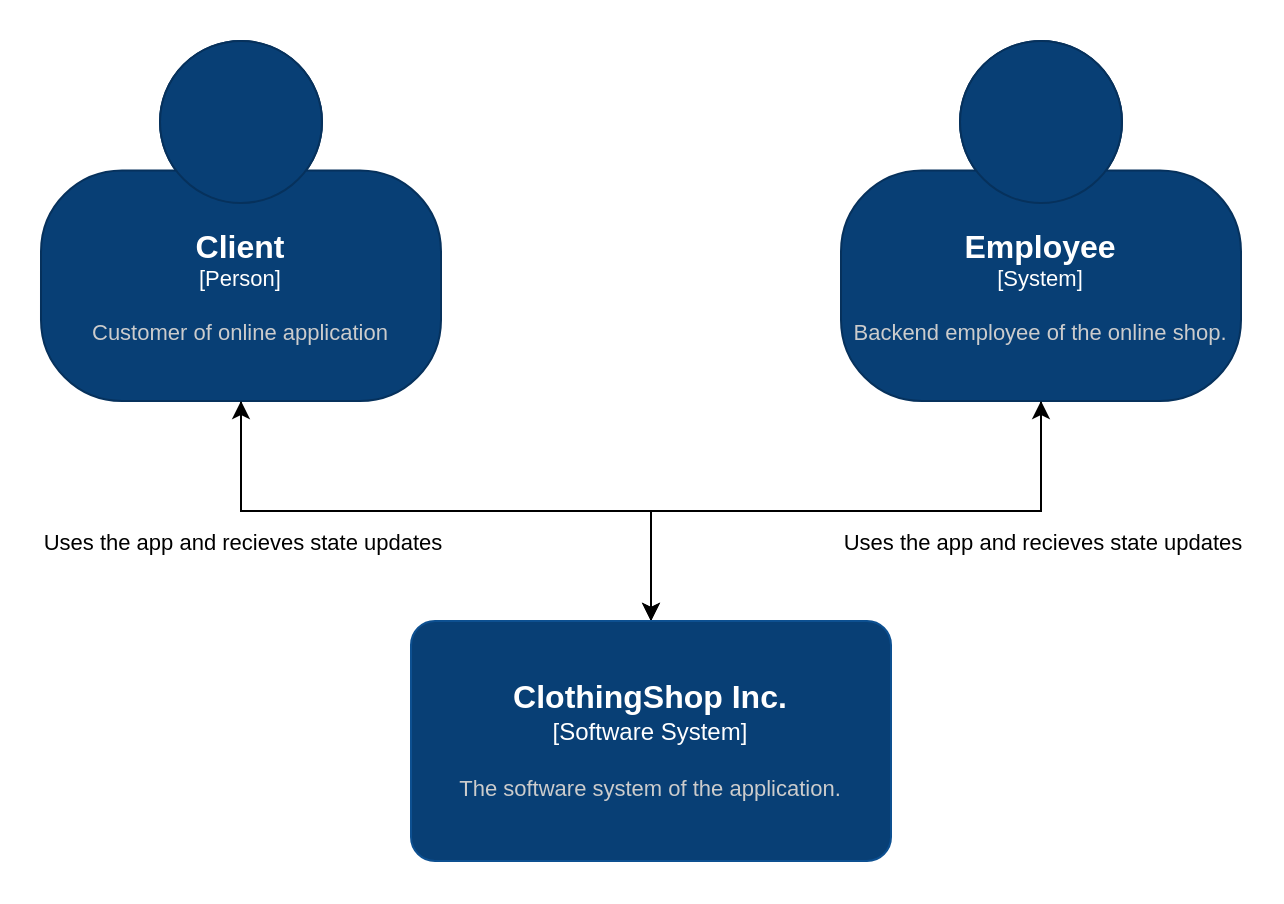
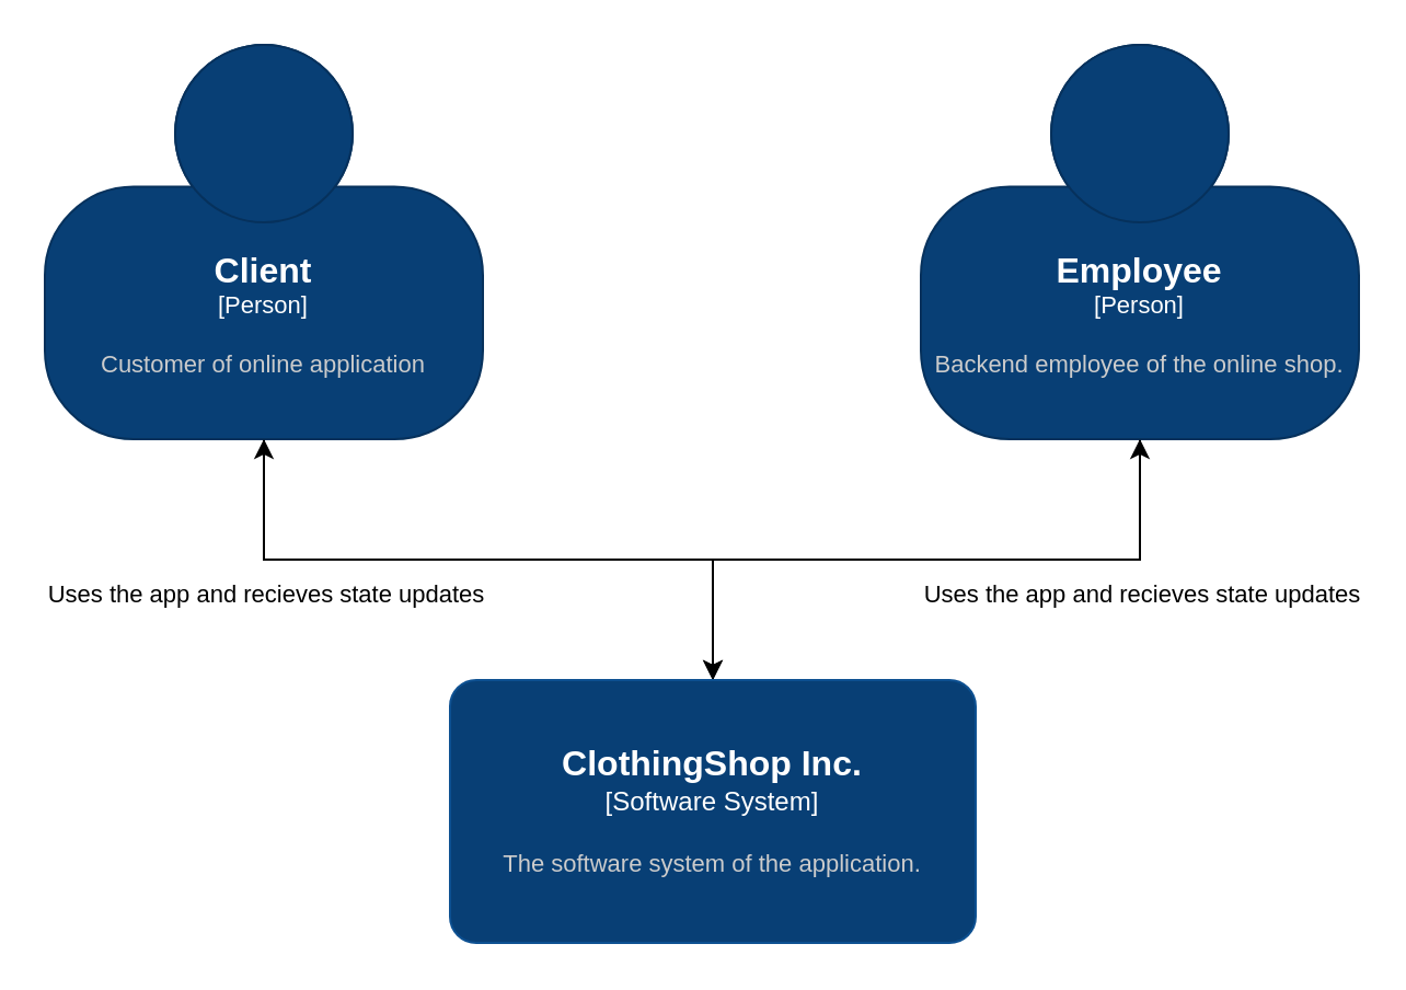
  <mxCell id="0" />
  <mxCell id="1" parent="0" />
  <mxCell id="2" style="edgeStyle=orthogonalEdgeStyle;rounded=0;orthogonalLoop=1;jettySize=auto;html=1;exitX=0.5;exitY=1;exitDx=0;exitDy=0;exitPerimeter=0;entryX=0.5;entryY=0;entryDx=0;entryDy=0;entryPerimeter=0;" parent="1" source="3" target="9" edge="1"><mxGeometry relative="1" as="geometry" /></mxCell>
- <mxCell id="3" value="&lt;font style=&quot;font-size: 16px&quot;&gt;&lt;b&gt;Employee&lt;/b&gt;&lt;/font&gt;&lt;div&gt;[System]&lt;/div&gt;&lt;br&gt;&lt;div&gt;&lt;font style=&quot;font-size: 11px&quot;&gt;&lt;font color=&quot;#cccccc&quot;&gt;Backend employee of the online shop.&lt;/font&gt;&lt;/div&gt;" style="html=1;fontSize=11;dashed=0;whiteSpace=wrap;fillColor=#083F75;strokeColor=#06315C;fontColor=#ffffff;shape=mxgraph.c4.person2;align=center;metaEdit=1;points=[[0.5,0,0],[1,0.5,0],[1,0.75,0],[0.75,1,0],[0.5,1,0],[0.25,1,0],[0,0.75,0],[0,0.5,0]];resizable=0;" parent="1" vertex="1"><mxGeometry x="420" y="20" width="200" height="180" as="geometry" /></mxCell>
+ <mxCell id="3" value="&lt;font style=&quot;font-size: 16px&quot;&gt;&lt;b&gt;Employee&lt;/b&gt;&lt;/font&gt;&lt;div&gt;[Person]&lt;/div&gt;&lt;br&gt;&lt;div&gt;&lt;font style=&quot;font-size: 11px&quot;&gt;&lt;font color=&quot;#cccccc&quot;&gt;Backend employee of the online shop.&lt;/font&gt;&lt;/div&gt;" style="html=1;fontSize=11;dashed=0;whiteSpace=wrap;fillColor=#083F75;strokeColor=#06315C;fontColor=#ffffff;shape=mxgraph.c4.person2;align=center;metaEdit=1;points=[[0.5,0,0],[1,0.5,0],[1,0.75,0],[0.75,1,0],[0.5,1,0],[0.25,1,0],[0,0.75,0],[0,0.5,0]];resizable=0;" parent="1" vertex="1"><mxGeometry x="420" y="20" width="200" height="180" as="geometry" /></mxCell>
  <mxCell id="4" style="edgeStyle=orthogonalEdgeStyle;rounded=0;orthogonalLoop=1;jettySize=auto;html=1;exitX=0.5;exitY=1;exitDx=0;exitDy=0;exitPerimeter=0;entryX=0.5;entryY=0;entryDx=0;entryDy=0;entryPerimeter=0;" parent="1" source="5" target="9" edge="1"><mxGeometry relative="1" as="geometry" /></mxCell>
  <mxCell id="5" value="&lt;font style=&quot;font-size: 16px&quot;&gt;&lt;b&gt;Client&lt;/b&gt;&lt;/font&gt;&lt;div&gt;[Person]&lt;/div&gt;&lt;br&gt;&lt;div&gt;&lt;font style=&quot;font-size: 11px&quot;&gt;&lt;font color=&quot;#cccccc&quot;&gt;Customer of online application&lt;/font&gt;&lt;/div&gt;" style="html=1;fontSize=11;dashed=0;whiteSpace=wrap;fillColor=#083F75;strokeColor=#06315C;fontColor=#ffffff;shape=mxgraph.c4.person2;align=center;metaEdit=1;points=[[0.5,0,0],[1,0.5,0],[1,0.75,0],[0.75,1,0],[0.5,1,0],[0.25,1,0],[0,0.75,0],[0,0.5,0]];resizable=0;" parent="1" vertex="1"><mxGeometry x="20" y="20" width="200" height="180" as="geometry" /></mxCell>
  <mxCell id="6" style="edgeStyle=orthogonalEdgeStyle;rounded=0;orthogonalLoop=1;jettySize=auto;html=1;exitX=0.5;exitY=0;exitDx=0;exitDy=0;exitPerimeter=0;entryX=0.5;entryY=1;entryDx=0;entryDy=0;entryPerimeter=0;" parent="1" source="9" target="5" edge="1"><mxGeometry relative="1" as="geometry" /></mxCell>
  <mxCell id="7" value="Uses the app and recieves state updates" style="edgeLabel;html=1;align=center;verticalAlign=middle;resizable=0;points=[];" parent="6" vertex="1" connectable="0"><mxGeometry x="0.562" y="-3" relative="1" as="geometry"><mxPoint x="-14" y="18" as="offset" /></mxGeometry></mxCell>
  <mxCell id="8" style="edgeStyle=orthogonalEdgeStyle;rounded=0;orthogonalLoop=1;jettySize=auto;html=1;exitX=0.5;exitY=0;exitDx=0;exitDy=0;exitPerimeter=0;entryX=0.5;entryY=1;entryDx=0;entryDy=0;entryPerimeter=0;" parent="1" source="9" target="3" edge="1"><mxGeometry relative="1" as="geometry" /></mxCell>
  <mxCell id="9" value="&lt;font style=&quot;font-size: 16px&quot;&gt;&lt;b&gt;ClothingShop Inc.&lt;/b&gt;&lt;/font&gt;&lt;div&gt;[Software System]&lt;/div&gt;&lt;br&gt;&lt;div&gt;&lt;font style=&quot;font-size: 11px&quot;&gt;&lt;font color=&quot;#cccccc&quot;&gt;The software system of the application. &lt;/font&gt;&lt;/div&gt;" style="rounded=1;whiteSpace=wrap;html=1;labelBackgroundColor=none;fillColor=#083f75;fontColor=#ffffff;align=center;arcSize=10;strokeColor=#0D5091;metaEdit=1;resizable=0;points=[[0.25,0,0],[0.5,0,0],[0.75,0,0],[1,0.25,0],[1,0.5,0],[1,0.75,0],[0.75,1,0],[0.5,1,0],[0.25,1,0],[0,0.75,0],[0,0.5,0],[0,0.25,0]];" parent="1" vertex="1"><mxGeometry x="205" y="310" width="240" height="120" as="geometry" /></mxCell>
  <mxCell id="10" value="Uses the app and recieves state updates" style="edgeLabel;html=1;align=center;verticalAlign=middle;resizable=0;points=[];" parent="1" vertex="1" connectable="0"><mxGeometry x="520" y="270" as="geometry" /></mxCell>
